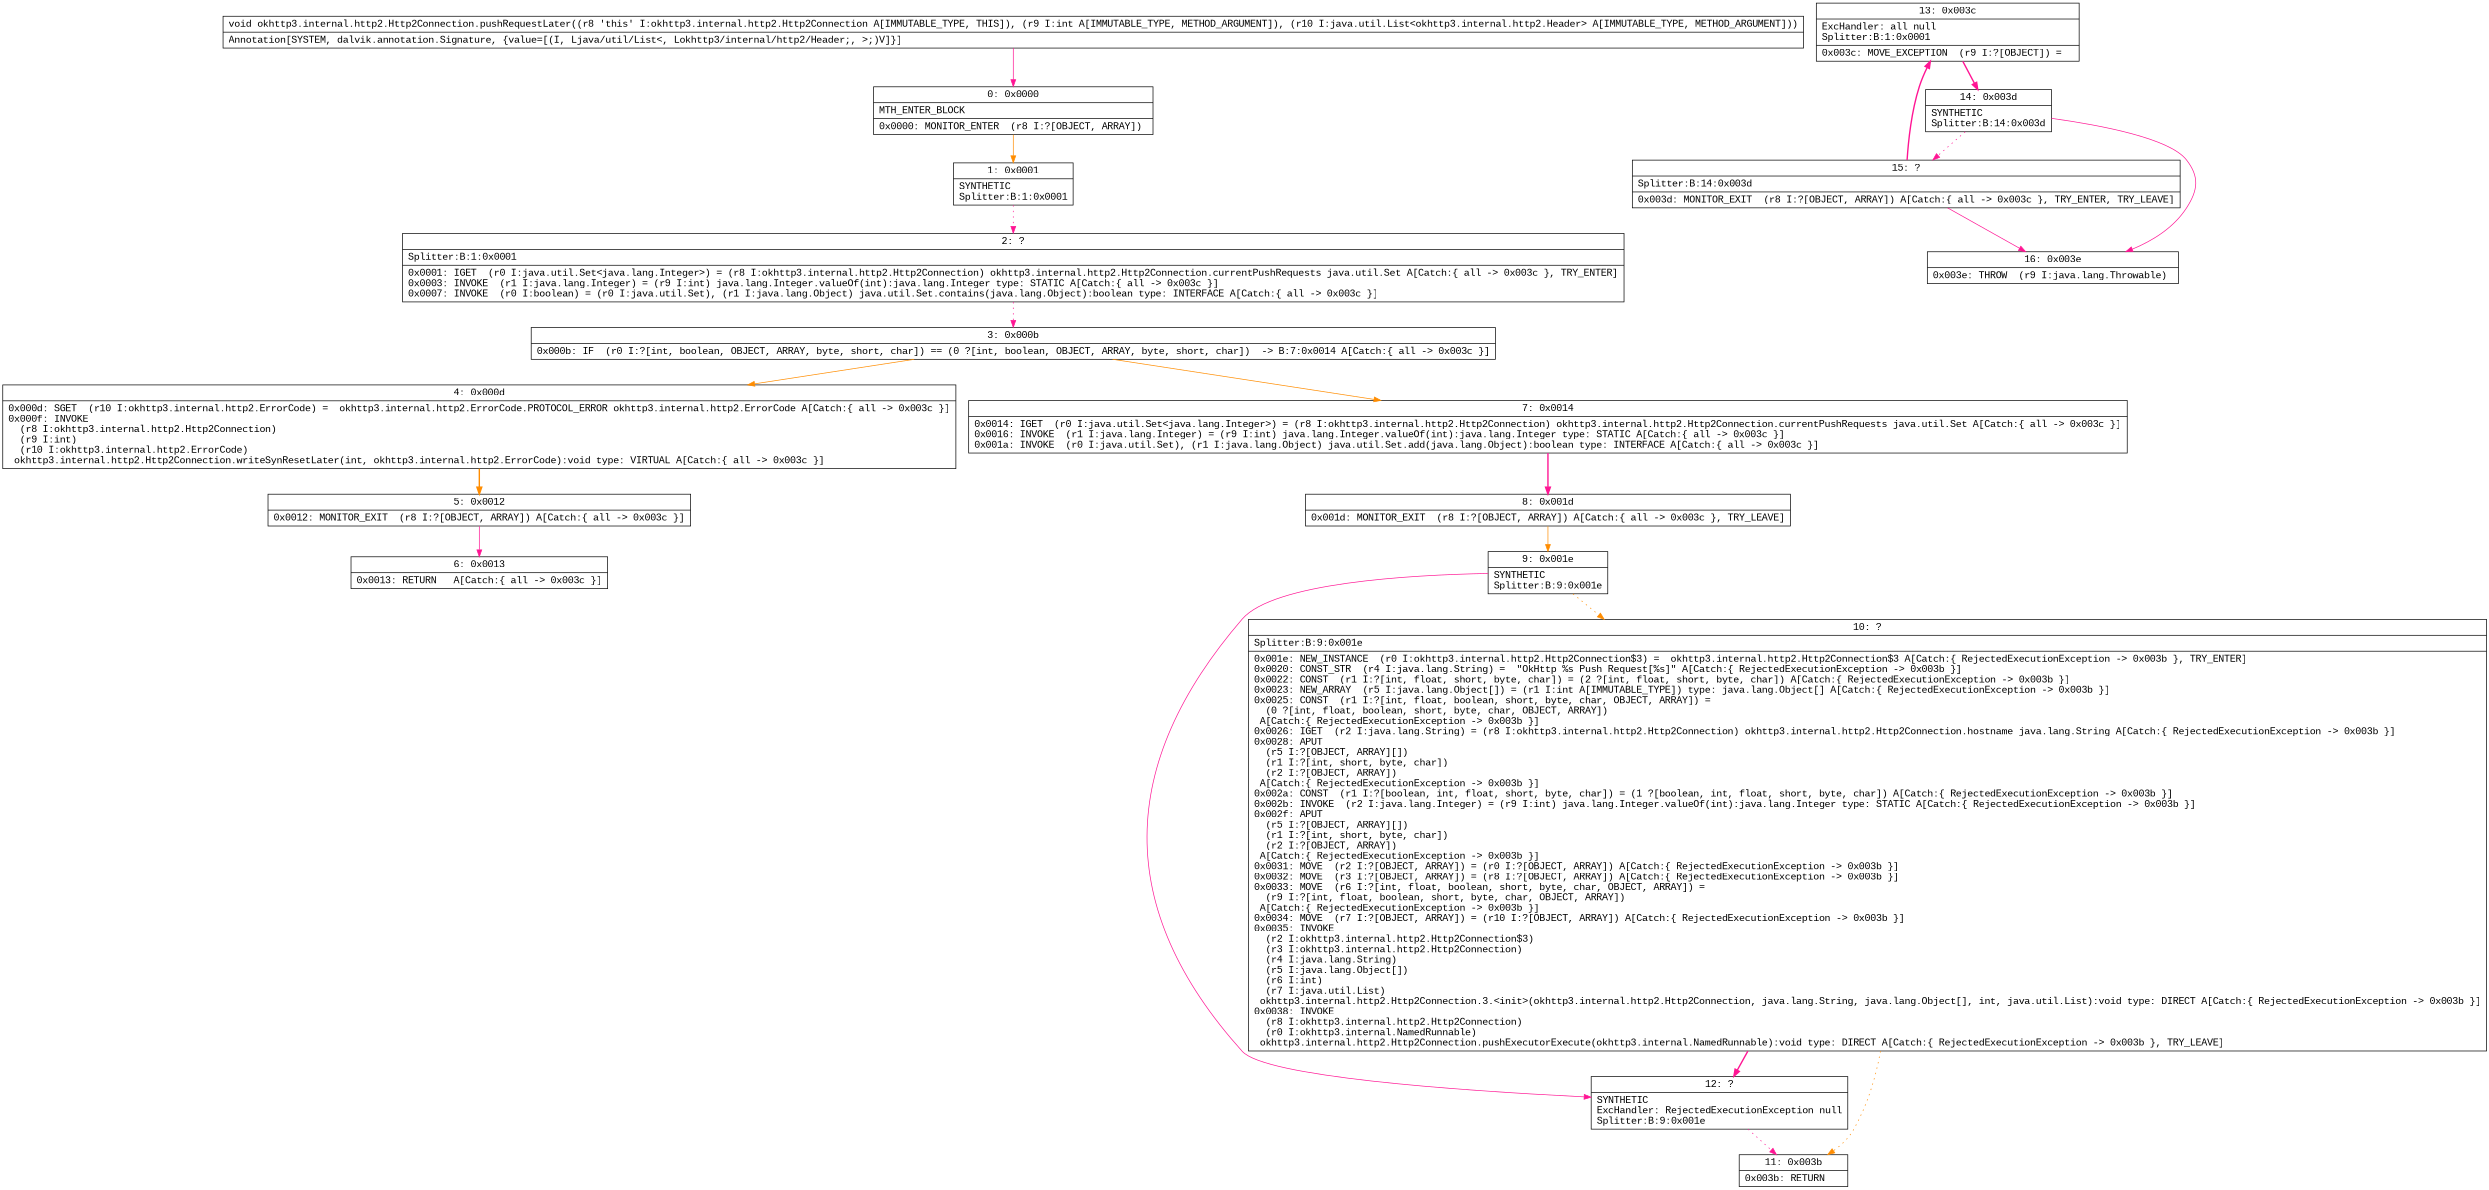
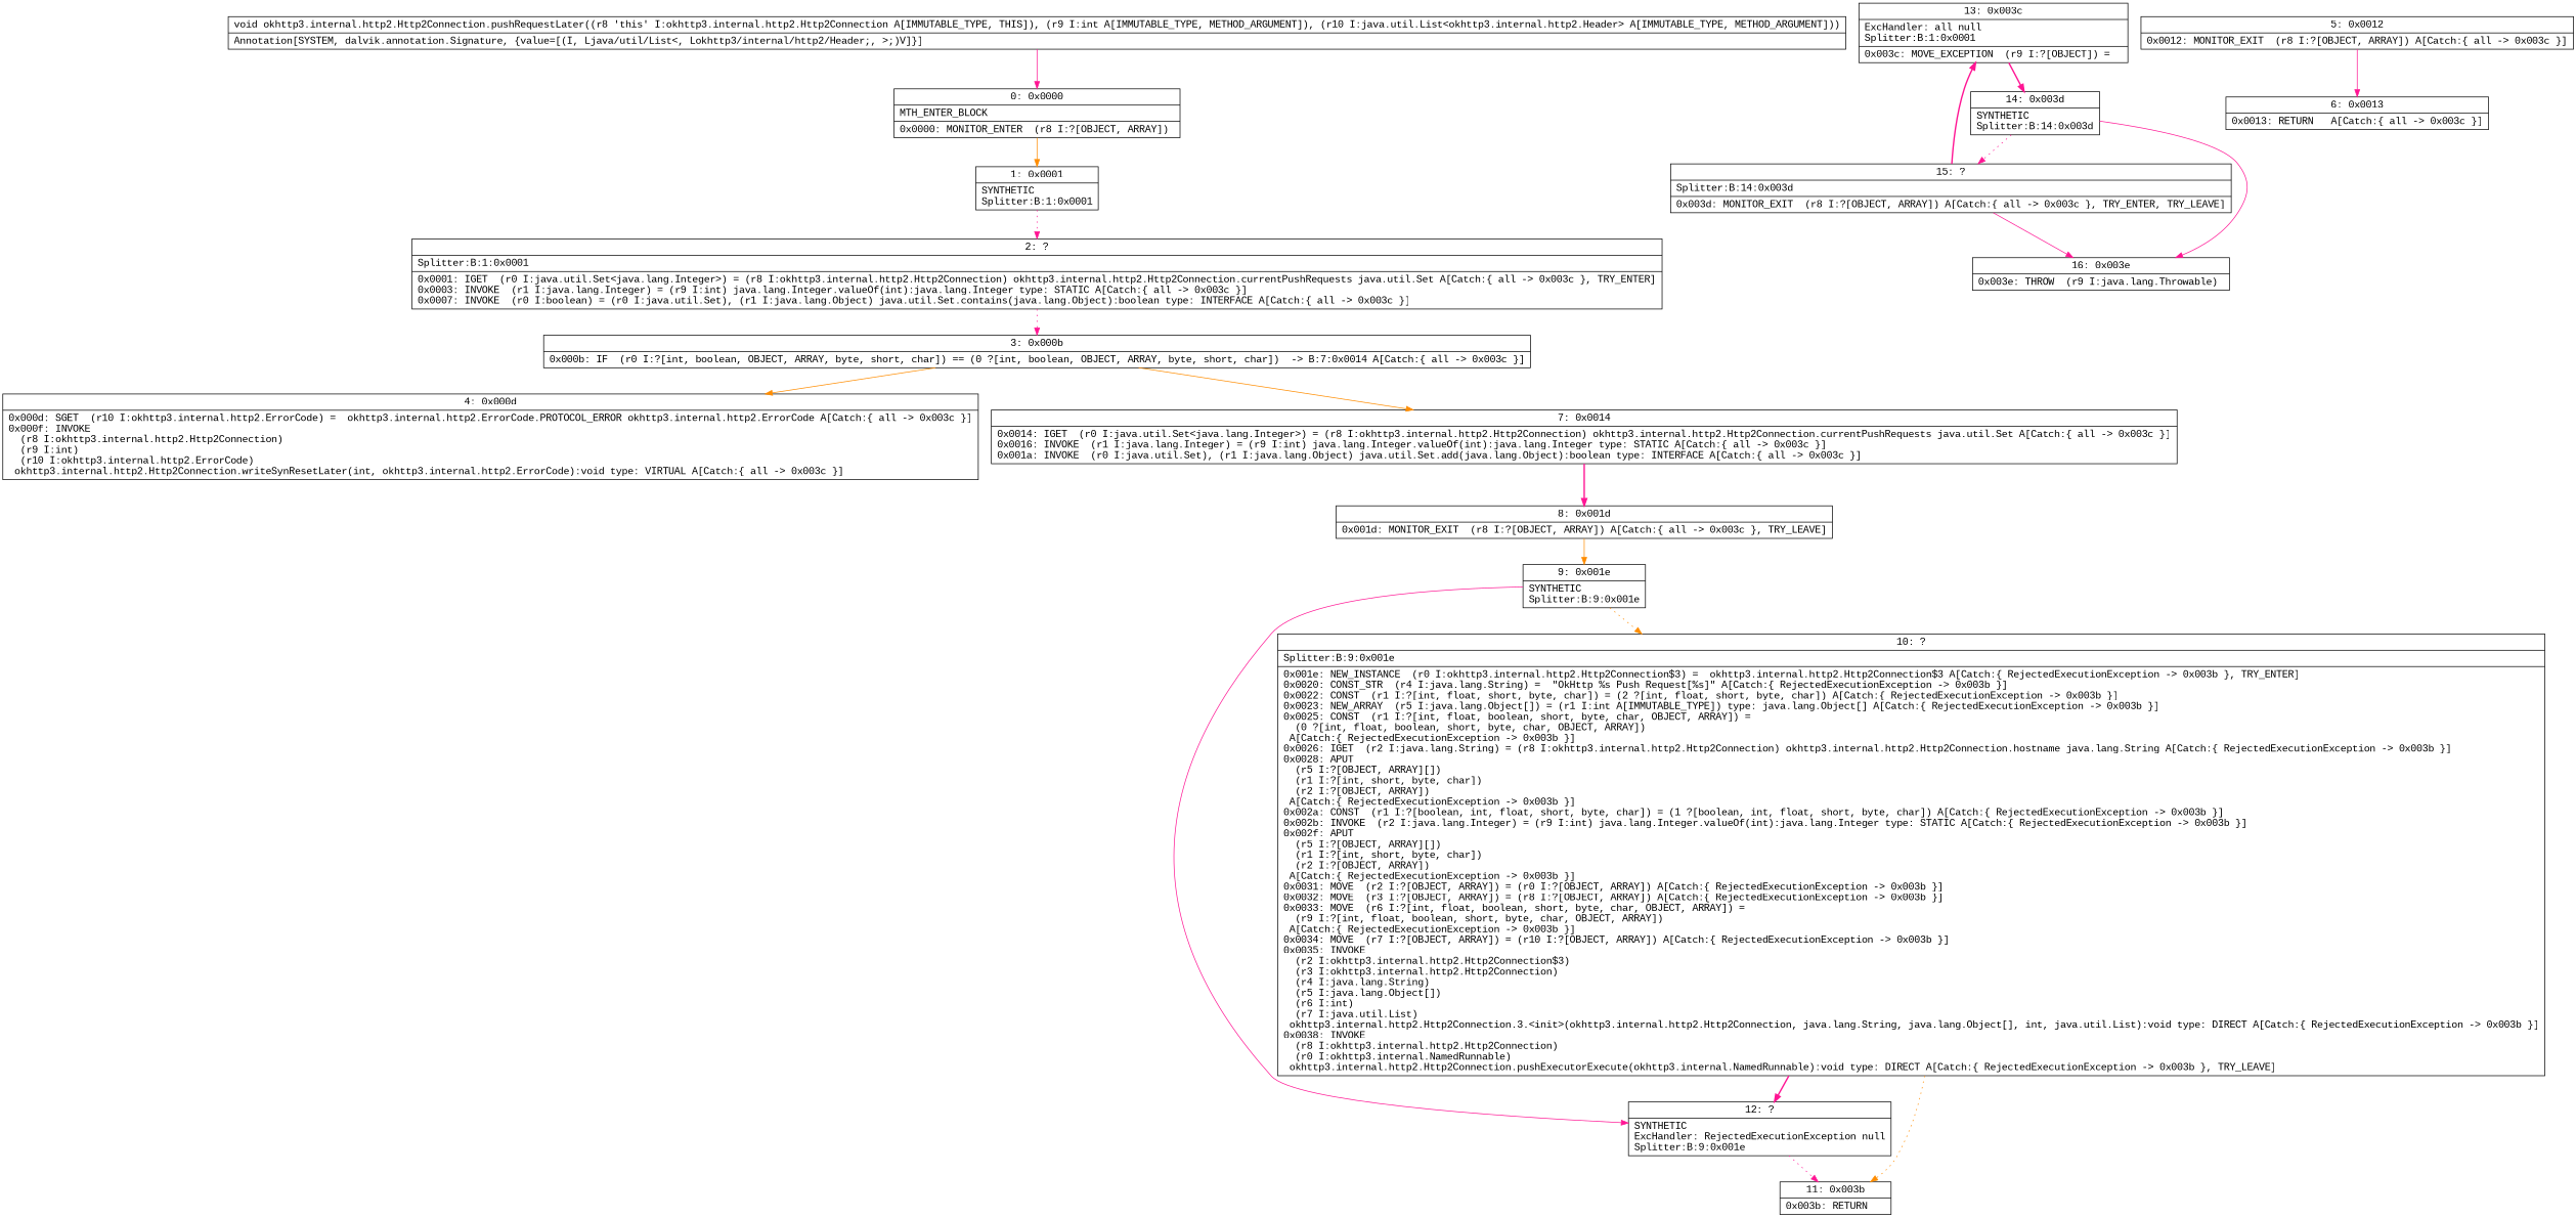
  digraph {
    fontname="Liberation Mono"
    node [fontname="Liberation Mono" shape=record]
    edge [color=deeppink fontname="Liberation Mono" style=solid]
    n1 [label="{0\:\ 0x0000|MTH_ENTER_BLOCK\l|0x0000: MONITOR_ENTER  (r8 I:?[OBJECT, ARRAY]) \l}"]
    n2 [label="{1\:\ 0x0001|SYNTHETIC\lSplitter:B:1:0x0001\l}"]
    n3 [label="{2\:\ ?|Splitter:B:1:0x0001\l|0x0001: IGET  (r0 I:java.util.Set\<java.lang.Integer\>) = (r8 I:okhttp3.internal.http2.Http2Connection) okhttp3.internal.http2.Http2Connection.currentPushRequests java.util.Set A[Catch:\{ all \-\> 0x003c \}, TRY_ENTER]\l0x0003: INVOKE  (r1 I:java.lang.Integer) = (r9 I:int) java.lang.Integer.valueOf(int):java.lang.Integer type: STATIC A[Catch:\{ all \-\> 0x003c \}]\l0x0007: INVOKE  (r0 I:boolean) = (r0 I:java.util.Set), (r1 I:java.lang.Object) java.util.Set.contains(java.lang.Object):boolean type: INTERFACE A[Catch:\{ all \-\> 0x003c \}]\l}"]
    n4 [label="{3\:\ 0x000b|0x000b: IF  (r0 I:?[int, boolean, OBJECT, ARRAY, byte, short, char]) == (0 ?[int, boolean, OBJECT, ARRAY, byte, short, char])  \-\> B:7:0x0014 A[Catch:\{ all \-\> 0x003c \}]\l}"]
    n5 [label="{13\:\ 0x003c|ExcHandler: all null\lSplitter:B:1:0x0001\l|0x003c: MOVE_EXCEPTION  (r9 I:?[OBJECT]) =  \l}"]
    n6 [label="{14\:\ 0x003d|SYNTHETIC\lSplitter:B:14:0x003d\l}"]
    n7 [label="{4\:\ 0x000d|0x000d: SGET  (r10 I:okhttp3.internal.http2.ErrorCode) =  okhttp3.internal.http2.ErrorCode.PROTOCOL_ERROR okhttp3.internal.http2.ErrorCode A[Catch:\{ all \-\> 0x003c \}]\l0x000f: INVOKE  \l  (r8 I:okhttp3.internal.http2.Http2Connection)\l  (r9 I:int)\l  (r10 I:okhttp3.internal.http2.ErrorCode)\l okhttp3.internal.http2.Http2Connection.writeSynResetLater(int, okhttp3.internal.http2.ErrorCode):void type: VIRTUAL A[Catch:\{ all \-\> 0x003c \}]\l}"]
    n8 [label="{7\:\ 0x0014|0x0014: IGET  (r0 I:java.util.Set\<java.lang.Integer\>) = (r8 I:okhttp3.internal.http2.Http2Connection) okhttp3.internal.http2.Http2Connection.currentPushRequests java.util.Set A[Catch:\{ all \-\> 0x003c \}]\l0x0016: INVOKE  (r1 I:java.lang.Integer) = (r9 I:int) java.lang.Integer.valueOf(int):java.lang.Integer type: STATIC A[Catch:\{ all \-\> 0x003c \}]\l0x001a: INVOKE  (r0 I:java.util.Set), (r1 I:java.lang.Object) java.util.Set.add(java.lang.Object):boolean type: INTERFACE A[Catch:\{ all \-\> 0x003c \}]\l}"]
    n9 [label="{5\:\ 0x0012|0x0012: MONITOR_EXIT  (r8 I:?[OBJECT, ARRAY]) A[Catch:\{ all \-\> 0x003c \}]\l}"]
    n10 [label="{8\:\ 0x001d|0x001d: MONITOR_EXIT  (r8 I:?[OBJECT, ARRAY]) A[Catch:\{ all \-\> 0x003c \}, TRY_LEAVE]\l}"]
    n11 [label="{6\:\ 0x0013|0x0013: RETURN   A[Catch:\{ all \-\> 0x003c \}]\l}"]
    n12 [label="{9\:\ 0x001e|SYNTHETIC\lSplitter:B:9:0x001e\l}"]
    n13 [label="{10\:\ ?|Splitter:B:9:0x001e\l|0x001e: NEW_INSTANCE  (r0 I:okhttp3.internal.http2.Http2Connection$3) =  okhttp3.internal.http2.Http2Connection$3 A[Catch:\{ RejectedExecutionException \-\> 0x003b \}, TRY_ENTER]\l0x0020: CONST_STR  (r4 I:java.lang.String) =  \"OkHttp %s Push Request[%s]\" A[Catch:\{ RejectedExecutionException \-\> 0x003b \}]\l0x0022: CONST  (r1 I:?[int, float, short, byte, char]) = (2 ?[int, float, short, byte, char]) A[Catch:\{ RejectedExecutionException \-\> 0x003b \}]\l0x0023: NEW_ARRAY  (r5 I:java.lang.Object[]) = (r1 I:int A[IMMUTABLE_TYPE]) type: java.lang.Object[] A[Catch:\{ RejectedExecutionException \-\> 0x003b \}]\l0x0025: CONST  (r1 I:?[int, float, boolean, short, byte, char, OBJECT, ARRAY]) = \l  (0 ?[int, float, boolean, short, byte, char, OBJECT, ARRAY])\l A[Catch:\{ RejectedExecutionException \-\> 0x003b \}]\l0x0026: IGET  (r2 I:java.lang.String) = (r8 I:okhttp3.internal.http2.Http2Connection) okhttp3.internal.http2.Http2Connection.hostname java.lang.String A[Catch:\{ RejectedExecutionException \-\> 0x003b \}]\l0x0028: APUT  \l  (r5 I:?[OBJECT, ARRAY][])\l  (r1 I:?[int, short, byte, char])\l  (r2 I:?[OBJECT, ARRAY])\l A[Catch:\{ RejectedExecutionException \-\> 0x003b \}]\l0x002a: CONST  (r1 I:?[boolean, int, float, short, byte, char]) = (1 ?[boolean, int, float, short, byte, char]) A[Catch:\{ RejectedExecutionException \-\> 0x003b \}]\l0x002b: INVOKE  (r2 I:java.lang.Integer) = (r9 I:int) java.lang.Integer.valueOf(int):java.lang.Integer type: STATIC A[Catch:\{ RejectedExecutionException \-\> 0x003b \}]\l0x002f: APUT  \l  (r5 I:?[OBJECT, ARRAY][])\l  (r1 I:?[int, short, byte, char])\l  (r2 I:?[OBJECT, ARRAY])\l A[Catch:\{ RejectedExecutionException \-\> 0x003b \}]\l0x0031: MOVE  (r2 I:?[OBJECT, ARRAY]) = (r0 I:?[OBJECT, ARRAY]) A[Catch:\{ RejectedExecutionException \-\> 0x003b \}]\l0x0032: MOVE  (r3 I:?[OBJECT, ARRAY]) = (r8 I:?[OBJECT, ARRAY]) A[Catch:\{ RejectedExecutionException \-\> 0x003b \}]\l0x0033: MOVE  (r6 I:?[int, float, boolean, short, byte, char, OBJECT, ARRAY]) = \l  (r9 I:?[int, float, boolean, short, byte, char, OBJECT, ARRAY])\l A[Catch:\{ RejectedExecutionException \-\> 0x003b \}]\l0x0034: MOVE  (r7 I:?[OBJECT, ARRAY]) = (r10 I:?[OBJECT, ARRAY]) A[Catch:\{ RejectedExecutionException \-\> 0x003b \}]\l0x0035: INVOKE  \l  (r2 I:okhttp3.internal.http2.Http2Connection$3)\l  (r3 I:okhttp3.internal.http2.Http2Connection)\l  (r4 I:java.lang.String)\l  (r5 I:java.lang.Object[])\l  (r6 I:int)\l  (r7 I:java.util.List)\l okhttp3.internal.http2.Http2Connection.3.\<init\>(okhttp3.internal.http2.Http2Connection, java.lang.String, java.lang.Object[], int, java.util.List):void type: DIRECT A[Catch:\{ RejectedExecutionException \-\> 0x003b \}]\l0x0038: INVOKE  \l  (r8 I:okhttp3.internal.http2.Http2Connection)\l  (r0 I:okhttp3.internal.NamedRunnable)\l okhttp3.internal.http2.Http2Connection.pushExecutorExecute(okhttp3.internal.NamedRunnable):void type: DIRECT A[Catch:\{ RejectedExecutionException \-\> 0x003b \}, TRY_LEAVE]\l}"]
    n14 [label="{12\:\ ?|SYNTHETIC\lExcHandler: RejectedExecutionException null\lSplitter:B:9:0x001e\l}"]
    n15 [label="{11\:\ 0x003b|0x003b: RETURN   \l}"]
    n16 [label="{15\:\ ?|Splitter:B:14:0x003d\l|0x003d: MONITOR_EXIT  (r8 I:?[OBJECT, ARRAY]) A[Catch:\{ all \-\> 0x003c \}, TRY_ENTER, TRY_LEAVE]\l}"]
    n17 [label="{16\:\ 0x003e|0x003e: THROW  (r9 I:java.lang.Throwable) \l}"]
    n18 [label="{void okhttp3.internal.http2.Http2Connection.pushRequestLater((r8 'this' I:okhttp3.internal.http2.Http2Connection A[IMMUTABLE_TYPE, THIS]), (r9 I:int A[IMMUTABLE_TYPE, METHOD_ARGUMENT]), (r10 I:java.util.List\<okhttp3.internal.http2.Header\> A[IMMUTABLE_TYPE, METHOD_ARGUMENT]))  | Annotation[SYSTEM, dalvik.annotation.Signature, \{value=[(I, Ljava\/util\/List\<, Lokhttp3\/internal\/http2\/Header;, \>;)V]\}]\l}"]
    n1 -> n2 [color=darkorange]
    n2 -> n3 [style=dotted]
    n3 -> n4 [style=dotted]
    n4 -> n7 [color=darkorange]
    n4 -> n8 [color=darkorange]
    n5 -> n6 [style=bold]
    n6 -> n16 [style=dotted]
    n6 -> n17
-   n7 -> n9 [color=darkorange style=bold]
    n8 -> n10 [style=bold]
    n9 -> n11
    n10 -> n12 [color=darkorange]
    n12 -> n13 [color=darkorange style=dotted]
    n12 -> n14
    n13 -> n14 [style=bold]
    n13 -> n15 [color=darkorange style=dotted]
    n14 -> n15 [style=dotted]
    n16 -> n5 [style=bold]
    n16 -> n17
    n18 -> n1
  }
